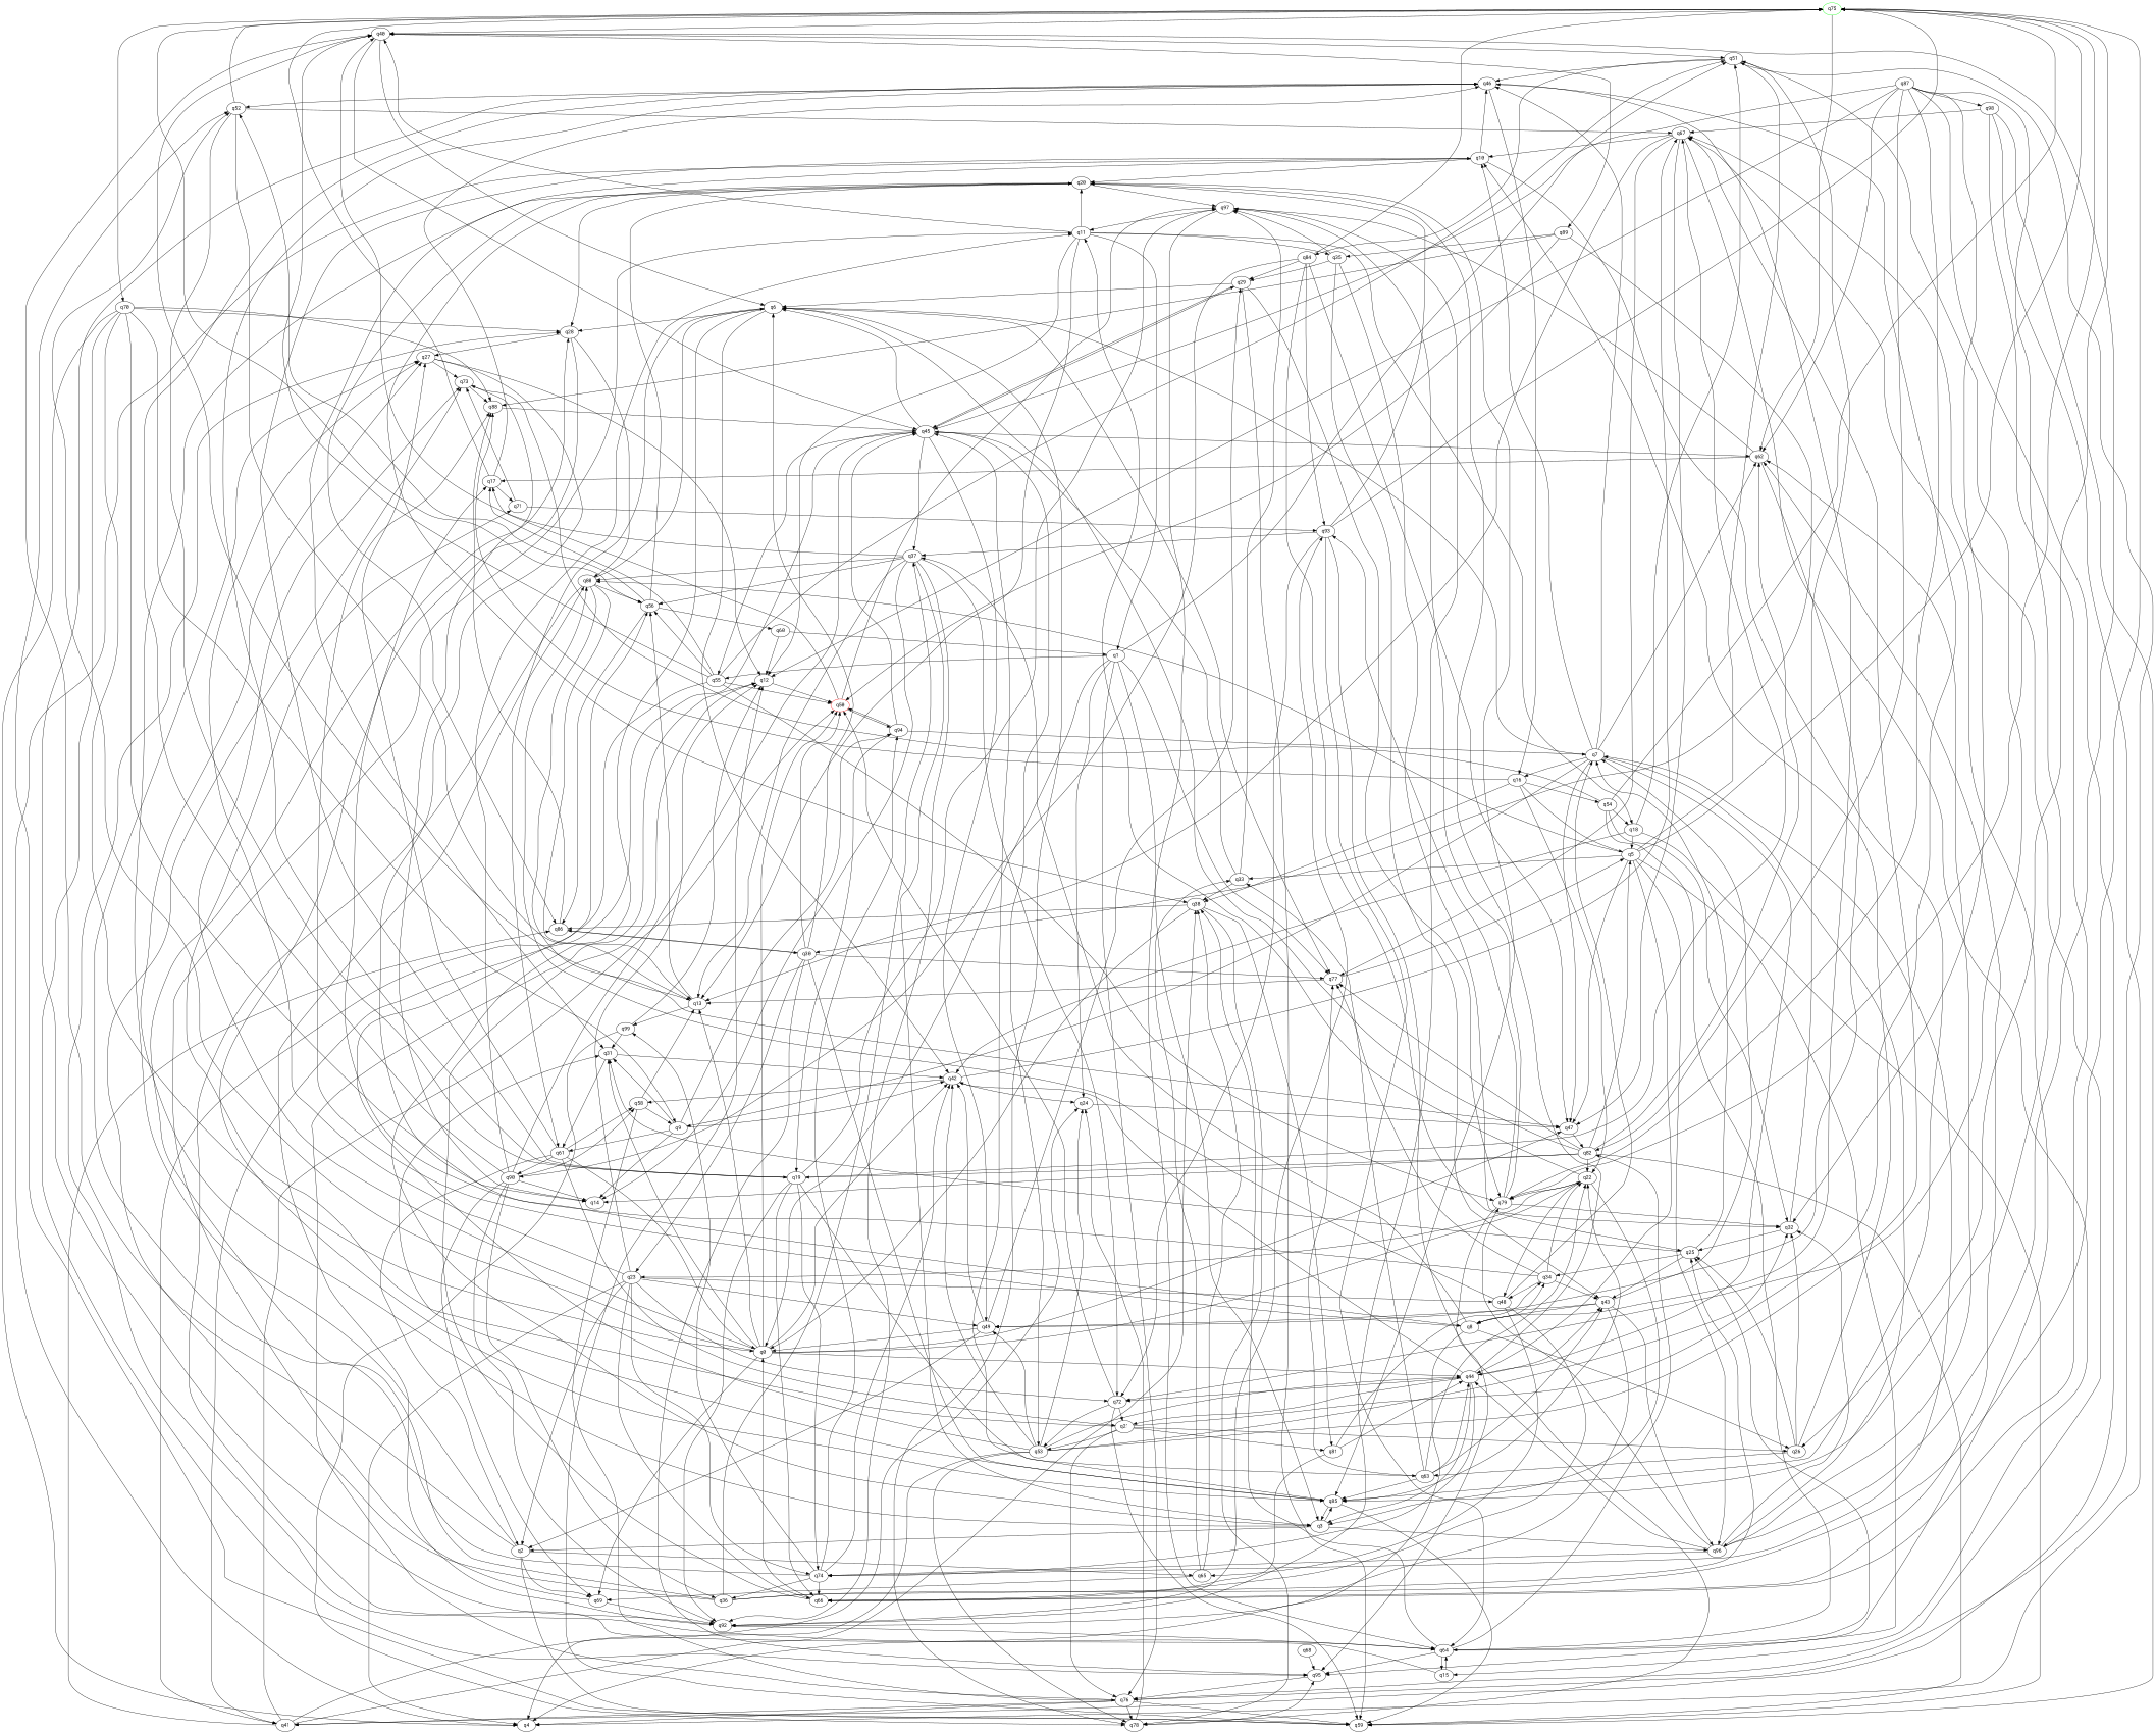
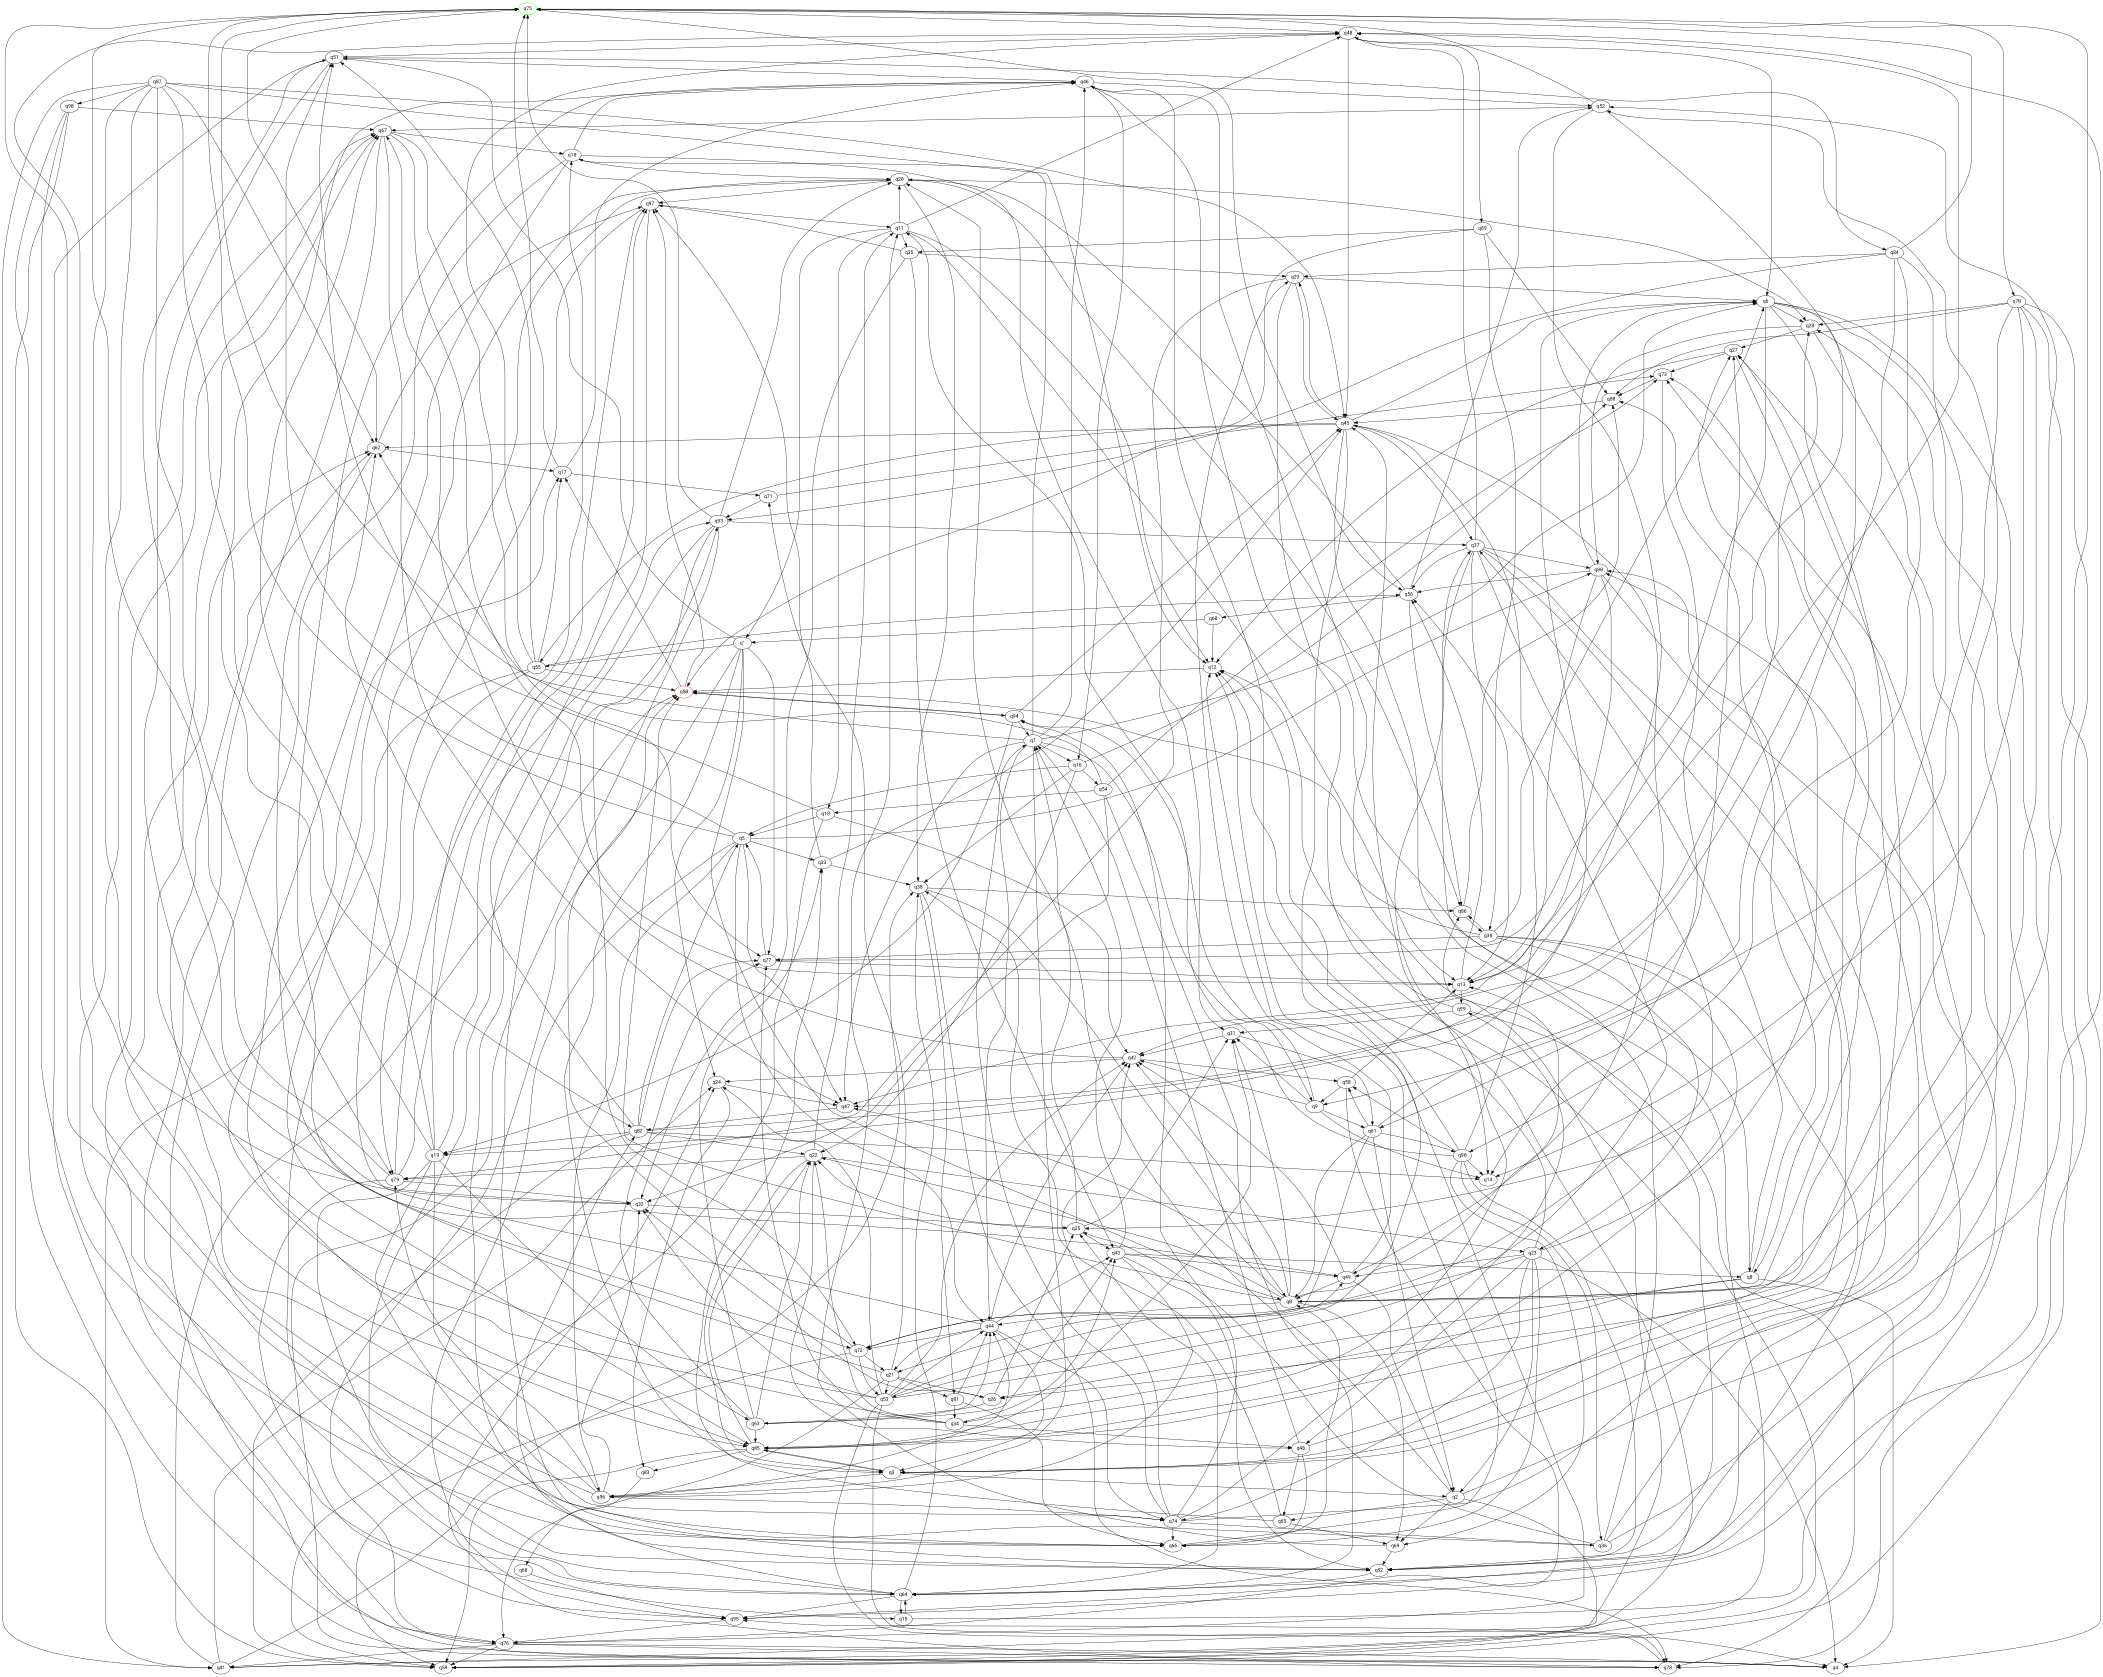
  digraph {
    fontname="Roboto Mono"
    node [fontname="Roboto Mono"]
    edge [fontname="Roboto Mono"]
    q75 [color=green initial=1]
    q40
    q62
    q26
    q56
    q70
    q51
    q6
    q45
    q89
    q17
    n12 [label=q97]
    q49
    q32
    q10
    q63
    q25
    q52
    q20
    q86
    q60
    q0
    q88
    q14
    q4
    q28
    q95
    q9
    q50 [color=red final=1]
    q94
    q19
    q7
    q46
    q71
    q11
    q92
    q64
    q13
    q22
    q31
    q42
    q44
    q47
    q69
    q73
    n46 [label=q99]
    q3
    q23
    q48
    q79
    q61
    q24
    q67
    q58
    q74
    q21
    q72
    q43
    q82
    q78
    q12
    q2
    q27
    q85
    q96
    q1
    q18
    q35
    q66
    q65
    q80
    q93
    q90
+   q83
    q77
    q15
    q76
    q38
    q36
    q81
    q53
    q59
    q8
    q5
    q55
    q84
    q41
    q68
    q16
    q29
    q33
    q30
    q37
    q34
    q54
    q87
    n97 [label=q98]
    q75 -> q40
    q75 -> q62
    q75 -> q26
    q75 -> q56
    q75 -> q70
    q40 -> q51
    q40 -> q6
    q40 -> q45
    q40 -> q89
    q62 -> q17
    q62 -> n12
    q62 -> q49
    q26 -> q32
-   q26 -> q10
    q26 -> q63
    q26 -> q25
    q56 -> q52
    q56 -> q20
    q56 -> q86
    q56 -> q60
    q70 -> q0
    q70 -> q88
    q70 -> q14
    q70 -> q4
    q70 -> q28
    q70 -> q95
    q70 -> q9
    q51 -> q46
    q51 -> q72
    q51 -> q76
    q51 -> q84
    q6 -> q28
    q6 -> q42
    q6 -> q3
    q6 -> q61
    q6 -> q78
    q6 -> q77
    q45 -> q62
    q45 -> q6
    q45 -> q49
    q45 -> q53
    q45 -> q55
    q45 -> q41
    q45 -> q29
    q45 -> q37
    q89 -> q88
    q89 -> q50
    q89 -> q35
    q89 -> q30
    q17 -> q75
    q17 -> q46
    q17 -> q71
    n12 -> q11
    n12 -> q92
    n12 -> q64
    q49 -> q0
    q49 -> q42
    q49 -> q2
    q49 -> q29
    q32 -> q51
    q32 -> q25
    q10 -> q20
    q10 -> q4
    q10 -> q46
    q10 -> q31
    q10 -> q85
    q63 -> q22
    q63 -> q44
    q63 -> q43
    q63 -> q85
    q63 -> q77
    q63 -> q33
    q25 -> q7
    q25 -> q31
    q25 -> q43
-   q25 -> q34
+   q25 -> q22
    q52 -> q75
    q52 -> q19
    q52 -> q13
    q52 -> q67
    q20 -> n12
    q20 -> q86
    q20 -> q28
    q20 -> q85
    q20 -> q38
    q86 -> q88
    q86 -> q30
    q60 -> q12
    q60 -> q1
    q0 -> q52
    q0 -> q50
    q0 -> q13
    q0 -> q22
    q0 -> q31
    q0 -> q42
    q0 -> q44
    q0 -> q47
    q0 -> q69
    q0 -> q73
    q88 -> q45
    q28 -> q27
    q28 -> q85
    q28 -> q80
    q95 -> q76
    q9 -> q14
    q9 -> q94
    q9 -> q31
    q9 -> q42
    q9 -> q61
    q50 -> q17
    q50 -> n12
    q50 -> q94
    q94 -> q45
    q94 -> q50
    q94 -> q19
    q94 -> q7
    q19 -> n12
    q19 -> q10
    q19 -> q63
    q19 -> q46
    q19 -> q92
    q19 -> q67
    q19 -> q74
    q19 -> q66
    q7 -> q62
    q7 -> q6
    q7 -> q10
    q7 -> q9
    q7 -> q46
    q7 -> q44
    q7 -> q47
    q7 -> q96
    q7 -> q16
    q46 -> q52
    q46 -> q92
    q46 -> q8
    q46 -> q16
    q71 -> q73
    q71 -> q93
    q11 -> q40
    q11 -> q20
    q11 -> q13
    q11 -> q12
    q11 -> q1
    q11 -> q18
    q11 -> q35
    q92 -> q64
    q92 -> q80
    q92 -> q93
    q64 -> q25
    q64 -> q95
    q64 -> q67
    q64 -> q82
    q64 -> q15
    q64 -> q38
    q13 -> q40
    q13 -> q56
    q13 -> n46
    q22 -> q11
    q22 -> q3
    q22 -> q23
    q22 -> q48
    q22 -> q79
    q31 -> q42
    q31 -> q61
    q42 -> q24
    q42 -> q67
    q42 -> q58
    q44 -> q20
    q44 -> q42
    q44 -> q3
    q44 -> q74
    q44 -> q21
    q44 -> q72
    q44 -> q43
    q47 -> q82
    q69 -> q11
    q69 -> q92
    q73 -> q88
    q73 -> q14
    n46 -> q31
    n46 -> q78
    n46 -> q12
    q3 -> q2
    q3 -> q27
    q3 -> q85
    q3 -> q96
    q23 -> q49
    q23 -> q4
    q23 -> q48
    q23 -> q74
    q23 -> q72
    q23 -> q12
    q23 -> q2
    q23 -> q27
    q23 -> q66
    q48 -> q7
    q48 -> q66
    q48 -> q65
    q48 -> q80
    q79 -> q75
    q79 -> n12
    q79 -> q32
    q79 -> q95
    q79 -> q93
    q61 -> q0
    q61 -> q58
    q61 -> q21
    q61 -> q2
    q61 -> q27
    q61 -> q90
    q24 -> q47
+   q24 -> q83
    q67 -> q10
    q67 -> q13
    q67 -> q47
    q67 -> q77
    q67 -> q15
    q58 -> q9
    q58 -> q13
    q58 -> q76
    q74 -> q94
    q74 -> q7
    q74 -> q42
    q74 -> n46
    q74 -> q27
    q74 -> q66
    q74 -> q36
    q21 -> q26
    q21 -> q46
    q21 -> q71
    q21 -> q76
    q21 -> q81
    q21 -> q53
    q72 -> q50
    q72 -> q21
    q72 -> q53
    q72 -> q59
    q43 -> q49
    q43 -> q7
    q43 -> q92
    q43 -> q96
    q43 -> q8
    q82 -> q62
    q82 -> q6
    q82 -> q14
    q82 -> q19
    q82 -> q22
    q82 -> q77
    q82 -> q59
    q82 -> q5
    q78 -> q95
    q78 -> q24
    q12 -> q50
    q2 -> q40
    q2 -> q20
    q2 -> q69
    q2 -> q65
    q2 -> q59
    q27 -> q73
    q27 -> q12
    q27 -> q8
    q85 -> q45
    q85 -> q22
    q85 -> q31
    q85 -> q3
+   q85 -> q83
    q85 -> q59
    q96 -> q40
    q96 -> q62
    q96 -> q32
    q96 -> q44
    q96 -> q79
    q96 -> q74
    q1 -> q51
    q1 -> q0
    q1 -> q3
    q1 -> q24
    q1 -> q77
    q1 -> q76
    q1 -> q55
    q18 -> q51
    q18 -> q42
    q18 -> q59
    q18 -> q5
    q35 -> n12
    q35 -> q32
    q35 -> q43
    q35 -> q29
    q66 -> q62
    q66 -> q0
    q66 -> q12
    q65 -> q69
    q65 -> q38
    q65 -> q33
    q80 -> q56
    q80 -> q6
    q80 -> q64
    q80 -> q13
    q80 -> q47
    q93 -> q75
    q93 -> q20
    q93 -> q64
    q93 -> q72
    q93 -> q78
    q93 -> q37
    q90 -> q45
    q90 -> q14
    q90 -> q46
    q90 -> q11
    q90 -> q92
    q90 -> q69
    q90 -> q58
    q90 -> q36
+   q83 -> q68
    q77 -> q13
    q77 -> q5
    q15 -> q28
    q15 -> q64
    q76 -> q4
    q76 -> q67
    q76 -> q78
    q76 -> q12
    q76 -> q59
    q76 -> q41
    q38 -> q86
    q38 -> q0
    q38 -> q78
    q38 -> q81
    q36 -> q75
    q36 -> q25
    q36 -> q28
    q36 -> q73
    q36 -> q37
    q81 -> q44
    q81 -> q66
    q81 -> q34
    q53 -> q56
    q53 -> q49
    q53 -> q32
    q53 -> q4
    q53 -> q42
    q53 -> q44
    q53 -> q24
    q53 -> q67
    q53 -> q78
    q59 -> q52
    q59 -> q12
    q8 -> q26
    q8 -> q88
    q8 -> q4
    q8 -> q37
    q8 -> q34
    q5 -> q75
    q5 -> q51
    q5 -> q95
    q5 -> q44
    q5 -> q47
    q5 -> q96
    q5 -> q80
    q5 -> q33
    q55 -> q40
    q55 -> q56
    q55 -> q51
    q55 -> q17
    q55 -> q50
    q55 -> q79
    q55 -> q41
    q84 -> q75
    q84 -> q25
    q84 -> q47
    q84 -> q93
    q84 -> q90
    q84 -> q29
    q41 -> q86
    q41 -> q50
    q41 -> q24
    q41 -> q38
    q68 -> q95
    q16 -> q88
    q16 -> q22
    q16 -> q38
    q16 -> q5
    q16 -> q54
    q29 -> q6
    q29 -> q45
    q29 -> q79
    q29 -> q59
    q33 -> q45
    q33 -> n12
    q33 -> q38
    q30 -> q6
    q30 -> q86
    q30 -> q95
    q30 -> q50
    q30 -> q23
    q30 -> q85
    q30 -> q77
    q37 -> q40
    q37 -> q56
    q37 -> q14
    q37 -> q92
    q37 -> q13
    q37 -> q3
    q37 -> q72
    q37 -> q80
    q34 -> q17
    q34 -> q22
    q34 -> q48
    q34 -> q43
    q34 -> q77
    q54 -> q75
    q54 -> q32
    q54 -> q64
    q54 -> q73
    q54 -> q18
    q87 -> q62
    q87 -> q45
    q87 -> q32
    q87 -> q79
    q87 -> q82
    q87 -> q12
    q87 -> q85
    q87 -> q41
    q87 -> n97
    n97 -> q4
    n97 -> q67
    n97 -> q66
    n97 -> q59
  }
